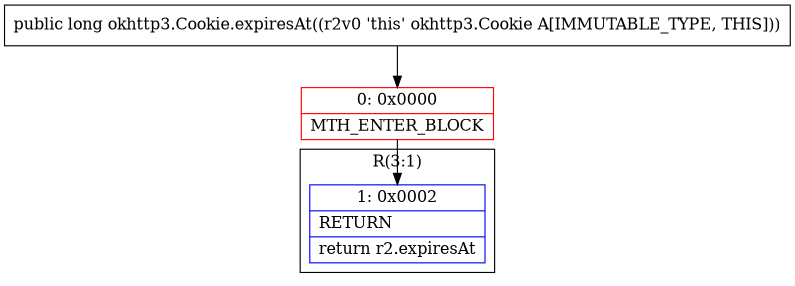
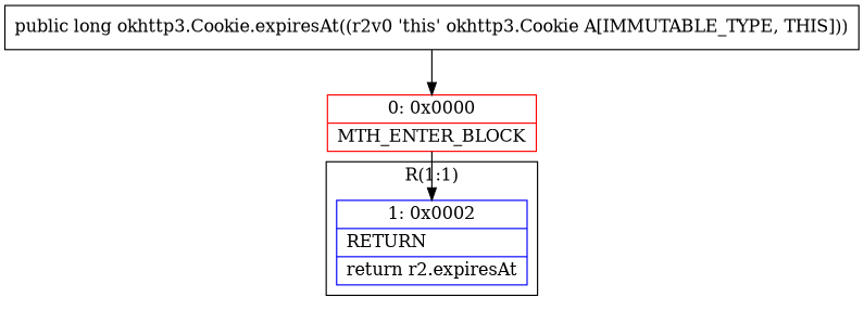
  digraph {
    node [shape=record]
    n1 [color=blue label="{1\:\ 0x0002|RETURN\l|return r2.expiresAt\l}"]
    n2 [color=red label="{0\:\ 0x0000|MTH_ENTER_BLOCK\l}"]
    n3 [label="{public long okhttp3.Cookie.expiresAt((r2v0 'this' okhttp3.Cookie A[IMMUTABLE_TYPE, THIS])) }"]
    subgraph cluster_1 {
-     label="R(3:1)"
+     label="R(1:1)"
      n1
    }
    n2 -> n1
    n3 -> n2
  }
